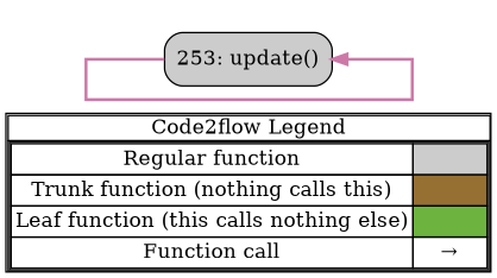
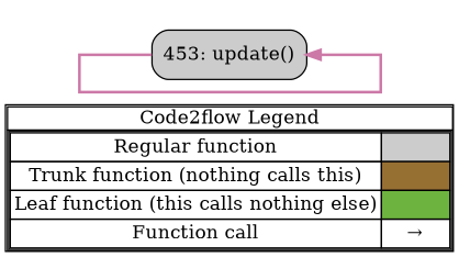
  digraph {
    concentrate=true
    rankdir=LR
    splines=ortho
    n1 [label=<         <table cellspacing="0" cellpadding="0" border="1"><tr><td>Code2flow Legend</td></tr><tr><td>         <table cellspacing="0">         <tr><td>Regular function</td><td width="50px" bgcolor='#cccccc'></td></tr>         <tr><td>Trunk function (nothing calls this)</td><td bgcolor='#966F33'></td></tr>         <tr><td>Leaf function (this calls nothing else)</td><td bgcolor='#6db33f'></td></tr>         <tr><td>Function call</td><td><font color='black'>&#8594;</font></td></tr>         </table></td></tr></table>         > margin=0 shape=none]
-   n2 [fillcolor="#cccccc" label="253: update()" shape=rect style="rounded,filled"]
+   n2 [fillcolor="#cccccc" label="453: update()" shape=rect style="rounded,filled"]
    subgraph sub_1 {
      label=legend
      rank=min
      n1
    }
    subgraph sub_2 {
      label="File: boto.rds.dbinstance"
      style=dotted
      subgraph sub_3 {
        label="Class: DBInstance"
        style=dotted
        n2
      }
    }
    n2 -> n2 [color="#CC79A7" penwidth=2]
  }
